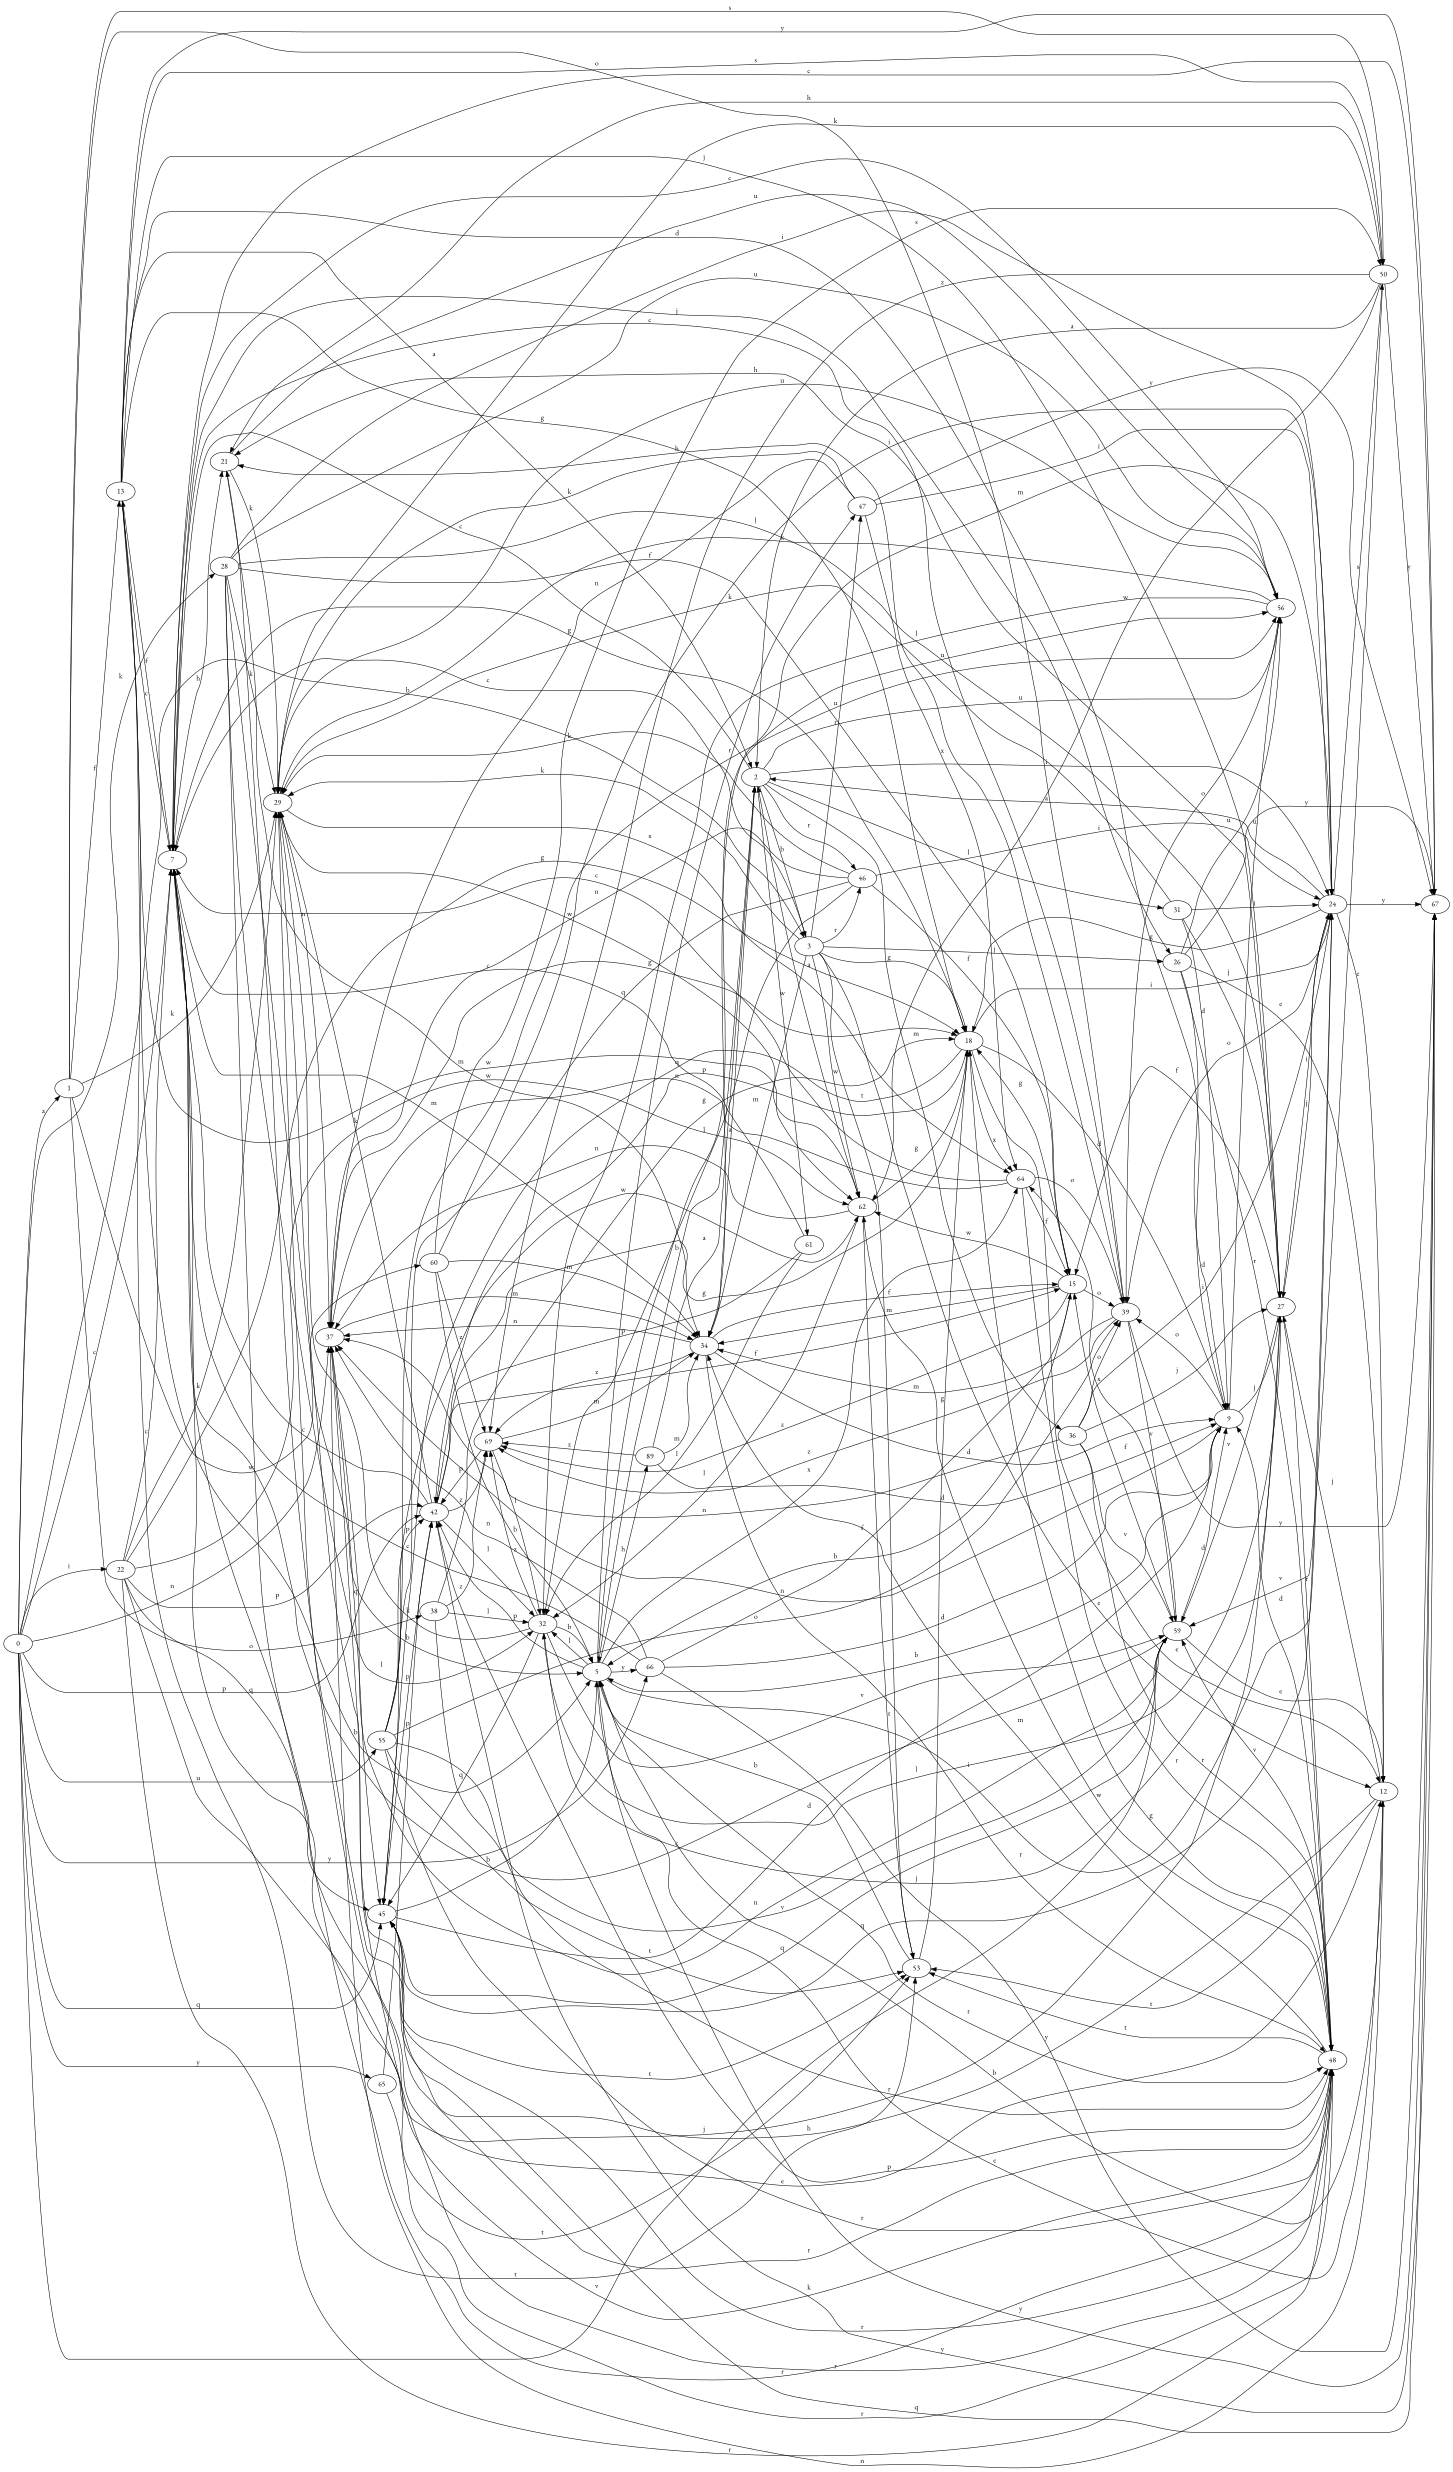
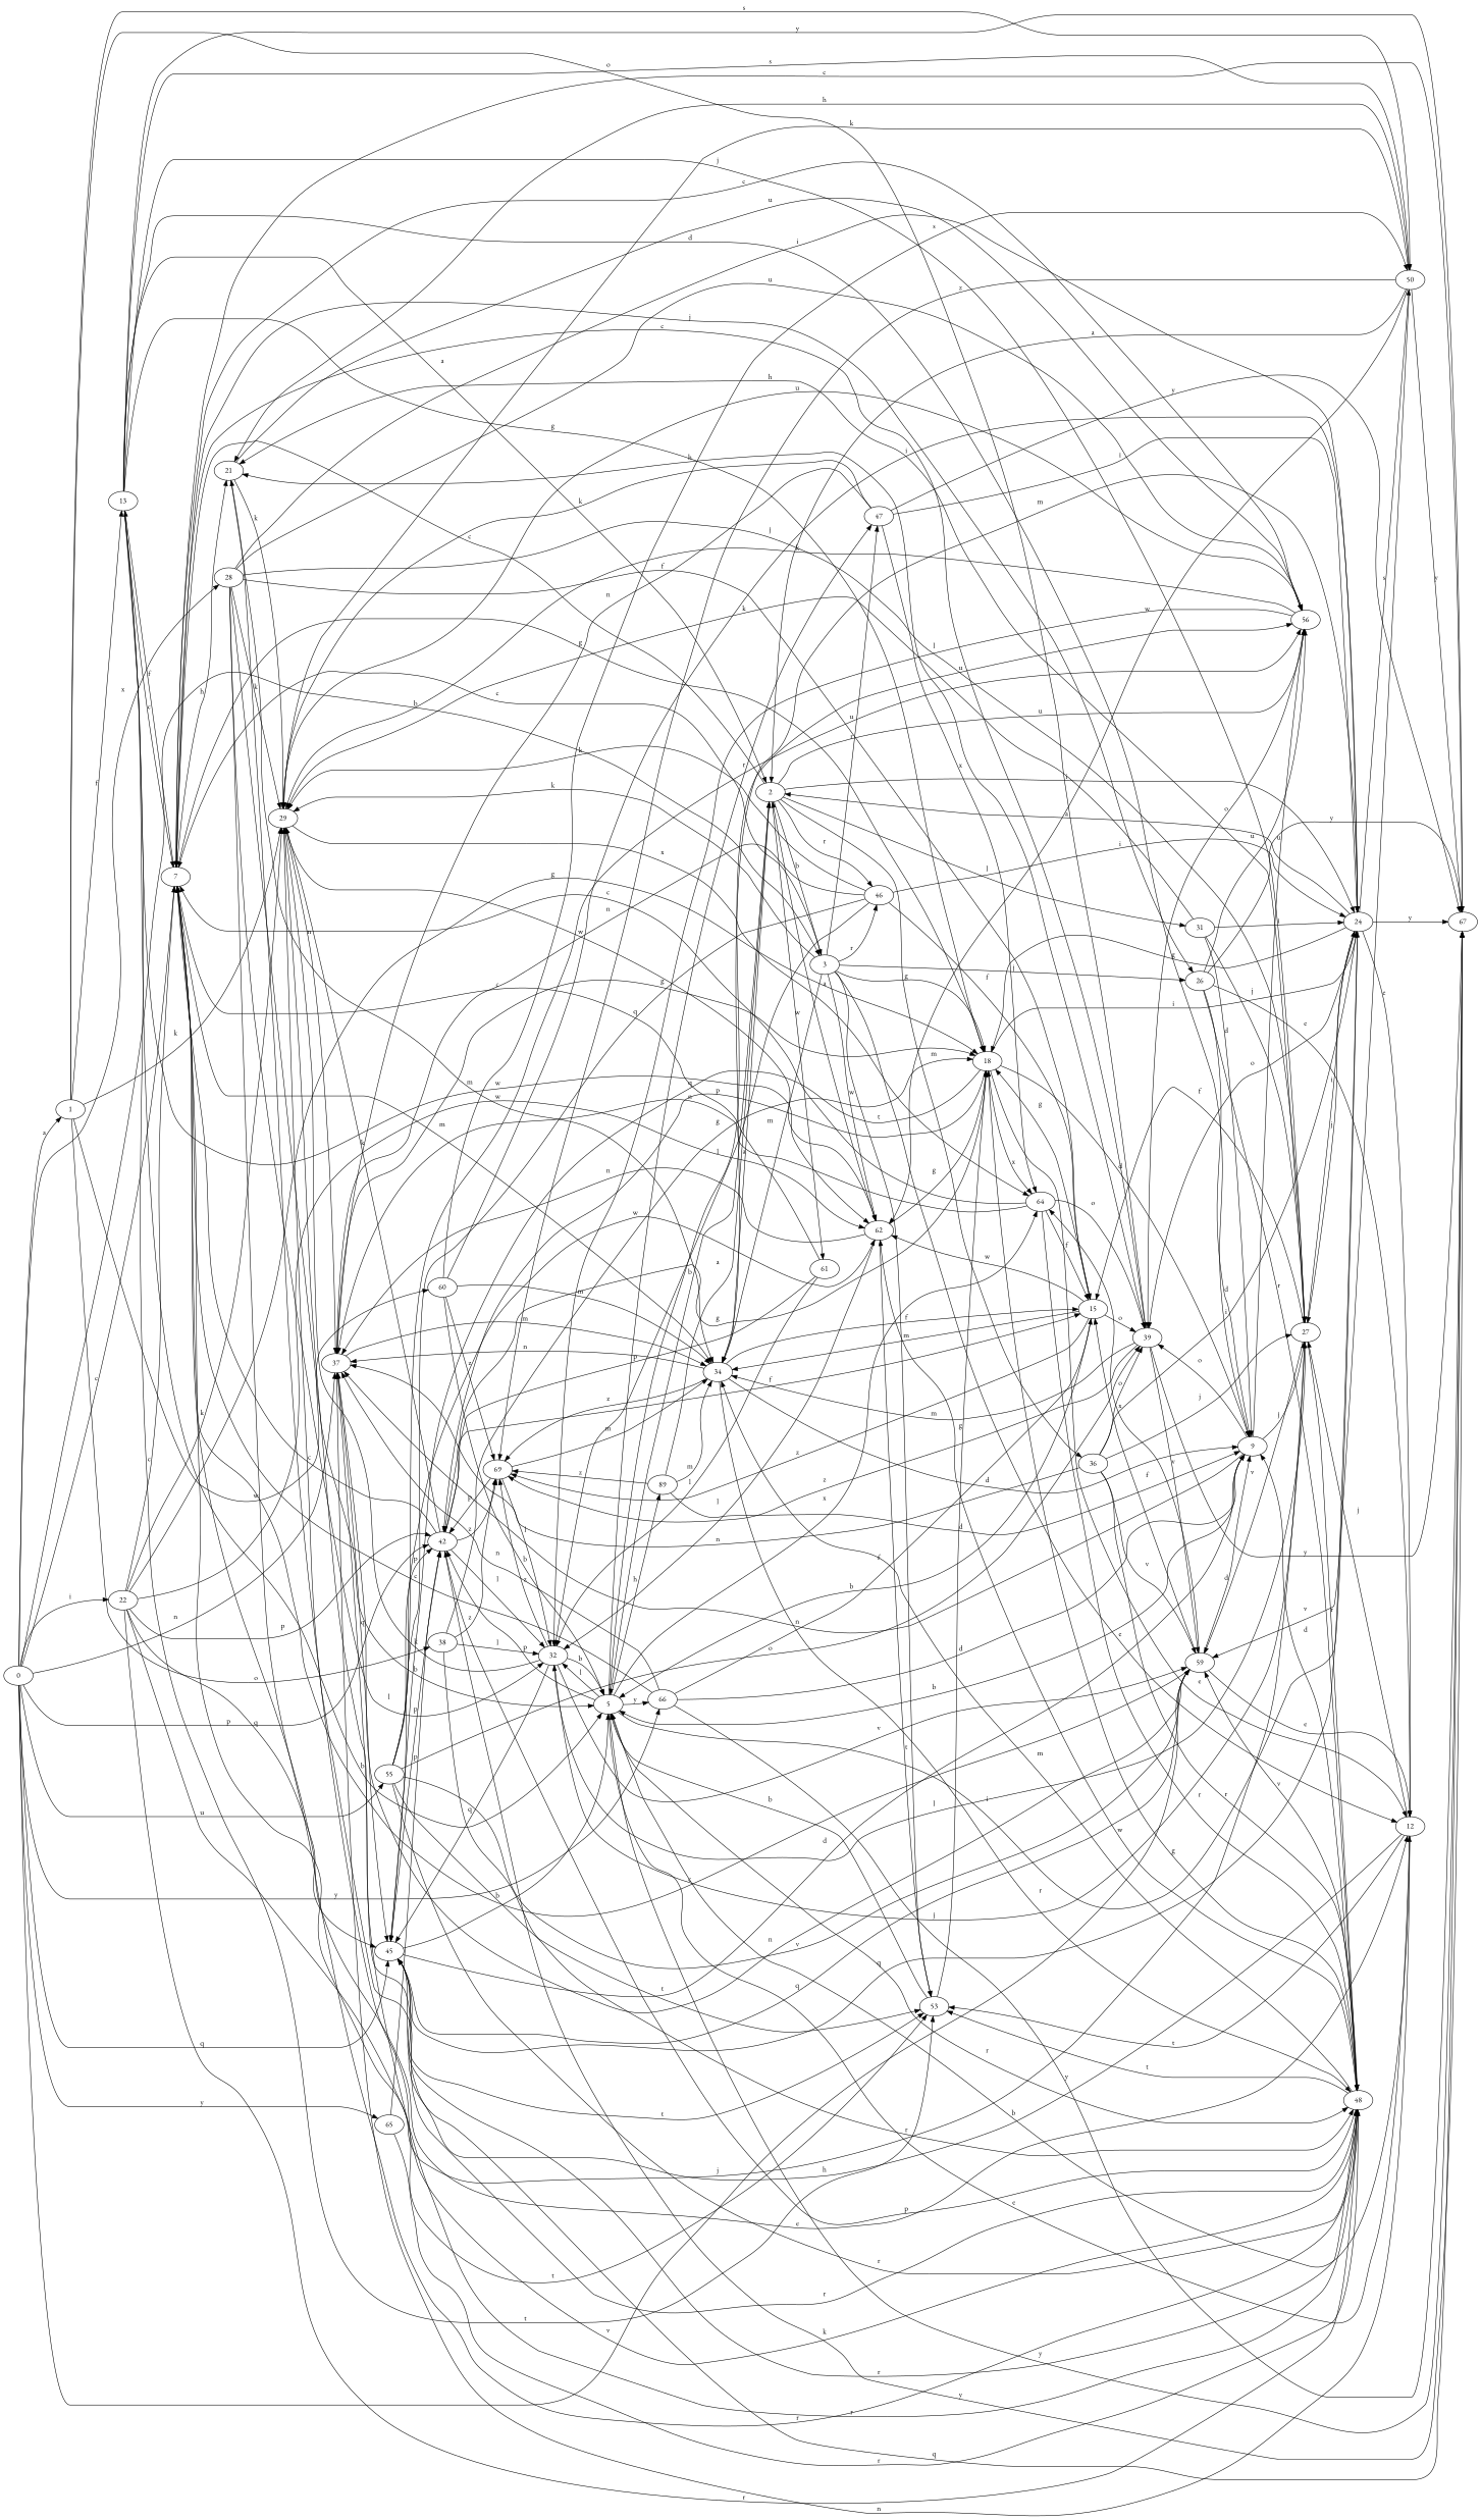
  strict digraph {
    fontname="EB Garamond"
    rankdir=LR
    node [fontname="EB Garamond"]
    edge [fontname="EB Garamond"]
    0
    1
    3
    7
    22
    28
    37
    42
    45
    55
    59
    65
    66
    13
    29
    38
    39
    50
    60
    46
    12
    18
    26
    34
    47
    53
    62
    21
    48
    27
    5
    24
    56
    32
    15
    67
    69
    9
    64
    2
    31
    n42 [label=36]
    61
    n44 [label=89]
    0 -> 1 [label=a]
    0 -> 3 [label=b]
    0 -> 7 [label=c]
    0 -> 22 [label=i]
-   0 -> 28 [label=k]
+   0 -> 28 [label=x]
    0 -> 37 [label=n]
    0 -> 42 [label=p]
    0 -> 45 [label=q]
    0 -> 55 [label=u]
    0 -> 59 [label=v]
    0 -> 65 [label=y]
    0 -> 66 [label=y]
    1 -> 13 [label=f]
    1 -> 29 [label=k]
    1 -> 38 [label=o]
    1 -> 39 [label=o]
    1 -> 50 [label=s]
    1 -> 60 [label=w]
    3 -> 7 [label=c]
    3 -> 29 [label=k]
    3 -> 46 [label=r]
    3 -> 12 [label=e]
    3 -> 18 [label=g]
    3 -> 26 [label=j]
    3 -> 34 [label=m]
    3 -> 47 [label=r]
    3 -> 53 [label=t]
    3 -> 62 [label=w]
    7 -> 13 [label=f]
    7 -> 12 [label=e]
    7 -> 18 [label=g]
    7 -> 26 [label=j]
    7 -> 34 [label=m]
    7 -> 53 [label=t]
    7 -> 21 [label=h]
    22 -> 7 [label=c]
    22 -> 42 [label=p]
    22 -> 45 [label=q]
    22 -> 29 [label=k]
    22 -> 18 [label=g]
    22 -> 62 [label=w]
    22 -> 48 [label=r]
    22 -> 27 [label=j]
    28 -> 29 [label=k]
    28 -> 48 [label=r]
    28 -> 27 [label=j]
    28 -> 5 [label=b]
    28 -> 24 [label=i]
    28 -> 56 [label=u]
    28 -> 32 [label=l]
    28 -> 15 [label=f]
    37 -> 45 [label=q]
    37 -> 18 [label=g]
    37 -> 34 [label=m]
    37 -> 48 [label=r]
    42 -> 7 [label=c]
    42 -> 29 [label=k]
    42 -> 18 [label=g]
    42 -> 32 [label=l]
    42 -> 15 [label=f]
    42 -> 67 [label=y]
    42 -> 69 [label=z]
    45 -> 42 [label=p]
    45 -> 53 [label=t]
    45 -> 48 [label=r]
    45 -> 5 [label=b]
    45 -> 9 [label=d]
    55 -> 42 [label=p]
    55 -> 59 [label=v]
    55 -> 39 [label=o]
    55 -> 53 [label=t]
    55 -> 62 [label=w]
    55 -> 48 [label=r]
    55 -> 56 [label=u]
    59 -> 7 [label=c]
    59 -> 37 [label=n]
    59 -> 45 [label=q]
    59 -> 12 [label=e]
    59 -> 15 [label=f]
    59 -> 9 [label=d]
    59 -> 64 [label=x]
    65 -> 42 [label=p]
    65 -> 48 [label=r]
    66 -> 7 [label=c]
    66 -> 37 [label=n]
    66 -> 15 [label=f]
    66 -> 67 [label=y]
    66 -> 9 [label=d]
    13 -> 7 [label=c]
    13 -> 50 [label=s]
    13 -> 18 [label=g]
    13 -> 53 [label=t]
    13 -> 62 [label=w]
    13 -> 27 [label=j]
    13 -> 5 [label=b]
    13 -> 67 [label=y]
    13 -> 9 [label=d]
    13 -> 2 [label=a]
    29 -> 37 [label=n]
    29 -> 62 [label=w]
    29 -> 48 [label=r]
    29 -> 56 [label=u]
    29 -> 64 [label=x]
    38 -> 18 [label=g]
    38 -> 48 [label=r]
    38 -> 32 [label=l]
    38 -> 69 [label=z]
    39 -> 7 [label=c]
    39 -> 59 [label=v]
    39 -> 34 [label=m]
    39 -> 21 [label=h]
    39 -> 67 [label=y]
    39 -> 69 [label=z]
    50 -> 59 [label=v]
    50 -> 29 [label=k]
    50 -> 62 [label=w]
    50 -> 21 [label=h]
    50 -> 67 [label=y]
    50 -> 69 [label=z]
    50 -> 2 [label=a]
    60 -> 50 [label=s]
    60 -> 34 [label=m]
    60 -> 5 [label=b]
    60 -> 24 [label=i]
    60 -> 69 [label=z]
    46 -> 37 [label=n]
    46 -> 45 [label=q]
    46 -> 29 [label=k]
    46 -> 24 [label=i]
    46 -> 32 [label=l]
    46 -> 15 [label=f]
    12 -> 37 [label=n]
    12 -> 53 [label=t]
    12 -> 21 [label=h]
    12 -> 27 [label=j]
    12 -> 5 [label=b]
    18 -> 42 [label=p]
    18 -> 45 [label=q]
    18 -> 12 [label=e]
    18 -> 24 [label=i]
    18 -> 9 [label=d]
    18 -> 64 [label=x]
    26 -> 12 [label=e]
    26 -> 48 [label=r]
    26 -> 56 [label=u]
    26 -> 67 [label=y]
    26 -> 9 [label=d]
    34 -> 37 [label=n]
    34 -> 48 [label=r]
    34 -> 15 [label=f]
    34 -> 69 [label=z]
    34 -> 9 [label=d]
    34 -> 2 [label=a]
    47 -> 37 [label=n]
    47 -> 29 [label=k]
    47 -> 24 [label=i]
    47 -> 67 [label=y]
    47 -> 64 [label=x]
    53 -> 18 [label=g]
    53 -> 5 [label=b]
    62 -> 37 [label=n]
    62 -> 18 [label=g]
    62 -> 53 [label=t]
    62 -> 32 [label=l]
    62 -> 2 [label=a]
    21 -> 29 [label=k]
    21 -> 34 [label=m]
    21 -> 56 [label=u]
    48 -> 42 [label=p]
    48 -> 59 [label=v]
    48 -> 29 [label=k]
    48 -> 18 [label=g]
    48 -> 34 [label=m]
    48 -> 53 [label=t]
    48 -> 62 [label=w]
    48 -> 9 [label=d]
    27 -> 59 [label=v]
    27 -> 21 [label=h]
    27 -> 48 [label=r]
    27 -> 24 [label=i]
    27 -> 32 [label=l]
    27 -> 15 [label=f]
    5 -> 42 [label=p]
    5 -> 66 [label=y]
    5 -> 12 [label=e]
    5 -> 47 [label=r]
    5 -> 48 [label=r]
    5 -> 24 [label=i]
    5 -> 56 [label=u]
    5 -> 32 [label=l]
    5 -> 67 [label=y]
    5 -> 64 [label=x]
    5 -> n44 [label=h]
    24 -> 45 [label=q]
    24 -> 39 [label=o]
    24 -> 50 [label=s]
    24 -> 12 [label=e]
    24 -> 18 [label=g]
    24 -> 34 [label=m]
    24 -> 27 [label=j]
    24 -> 67 [label=y]
    24 -> 2 [label=a]
    56 -> 7 [label=c]
    56 -> 29 [label=k]
    56 -> 39 [label=o]
    56 -> 32 [label=l]
    32 -> 45 [label=q]
    32 -> 59 [label=v]
    32 -> 29 [label=k]
    32 -> 27 [label=j]
    32 -> 5 [label=b]
    32 -> 69 [label=z]
    15 -> 39 [label=o]
    15 -> 18 [label=g]
    15 -> 34 [label=m]
    15 -> 62 [label=w]
    15 -> 5 [label=b]
    15 -> 69 [label=z]
    67 -> 7 [label=c]
    67 -> 45 [label=q]
    69 -> 42 [label=p]
    69 -> 34 [label=m]
    69 -> 32 [label=l]
    9 -> 37 [label=n]
    9 -> 39 [label=o]
    9 -> 27 [label=j]
    9 -> 5 [label=b]
    9 -> 56 [label=u]
    64 -> 7 [label=c]
    64 -> 37 [label=n]
    64 -> 39 [label=o]
    64 -> 48 [label=r]
    64 -> 15 [label=f]
    2 -> 3 [label=b]
    2 -> 7 [label=c]
    2 -> 46 [label=r]
    2 -> 5 [label=b]
    2 -> 24 [label=i]
    2 -> 56 [label=u]
    2 -> 31 [label=l]
    2 -> n42 [label=m]
    2 -> 61 [label=w]
    31 -> 29 [label=k]
    31 -> 27 [label=j]
    31 -> 24 [label=i]
    31 -> 9 [label=d]
    n42 -> 37 [label=n]
    n42 -> 59 [label=v]
    n42 -> 39 [label=o]
    n42 -> 48 [label=r]
    n42 -> 27 [label=j]
    n42 -> 24 [label=i]
    61 -> 7 [label=c]
    61 -> 42 [label=p]
    61 -> 32 [label=l]
    n44 -> 34 [label=m]
    n44 -> 69 [label=z]
    n44 -> 9 [label=d]
    n44 -> 2 [label=a]
  }
